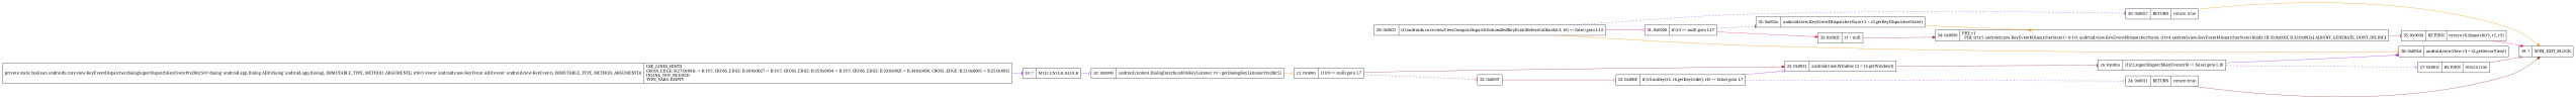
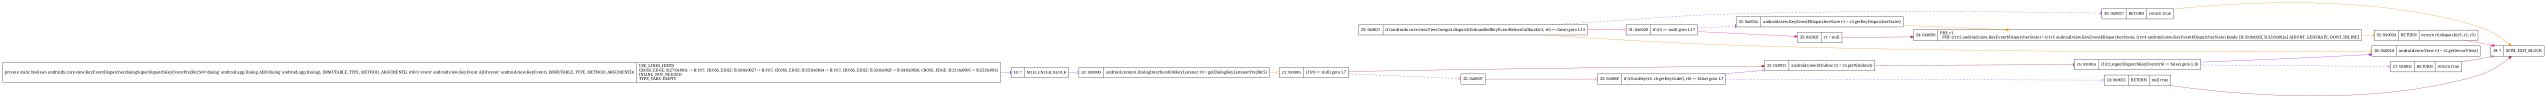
  digraph {
    fontname="Noto Serif"
    rankdir=LR
    node [fontname="Noto Serif" shape=record]
    edge [arrowhead=odot color=purple fontname="Noto Serif"]
    n1 [label="{18\:\ ?|MTH_ENTER_BLOCK\l}"]
    n2 [label="{20\:\ 0x0000|android.content.DialogInterface$OnKeyListener r0 = getDialogKeyListenerPre28(r5)\l}"]
    n3 [label="{21\:\ 0x0005|if (r0 == null) goto L7\l}"]
    n4 [label="{22\:\ 0x0007}"]
    n5 [label="{25\:\ 0x0012|android.view.Window r2 = r5.getWindow()\l}"]
    n6 [label="{23\:\ 0x000f|if (r0.onKey(r5, r6.getKeyCode(), r6) == false) goto L7\l}"]
    n7 [label="{26\:\ 0x001a|if (r2.superDispatchKeyEvent(r6) == false) goto L10\l}"]
-   n8 [label="{24\:\ 0x0011|RETURN\l|return true\l}"]
+   n8 [label="{24\:\ 0x0011|RETURN\l|null true\l}"]
    n9 [label="{19\:\ ?|MTH_EXIT_BLOCK\l}"]
    n10 [label="{27\:\ 0x001c|RETURN\l|return true\l}"]
    n11 [label="{28\:\ 0x001d|android.view.View r3 = r2.getDecorView()\l}"]
    n12 [label="{29\:\ 0x0025|if (androidx.core.view.ViewCompat.dispatchUnhandledKeyEventBeforeCallback(r3, r6) == false) goto L13\l}"]
    n13 [label="{30\:\ 0x0027|RETURN\l|return true\l}"]
    n14 [label="{31\:\ 0x0028|if (r3 == null) goto L17\l}"]
    n15 [label="{32\:\ 0x002a|android.view.KeyEvent$DispatcherState r1 = r3.getKeyDispatcherState()\l}"]
    n16 [label="{33\:\ 0x002f|r1 = null\l}"]
    n17 [label="{34\:\ 0x0030|PHI: r1 \l  PHI: (r1v2 android.view.KeyEvent$DispatcherState) = (r1v1 android.view.KeyEvent$DispatcherState), (r1v4 android.view.KeyEvent$DispatcherState) binds: [B:33:0x002f, B:32:0x002a] A[DONT_GENERATE, DONT_INLINE]\l}"]
    n18 [label="{35\:\ 0x0034|RETURN\l|return r6.dispatch(r5, r1, r5)\l}"]
    n19 [label="{private static boolean androidx.core.view.KeyEventDispatcher.dialogSuperDispatchKeyEventPre28((r5v0 'dialog' android.app.Dialog A[D('dialog' android.app.Dialog), IMMUTABLE_TYPE, METHOD_ARGUMENT]), (r6v0 'event' android.view.KeyEvent A[D('event' android.view.KeyEvent), IMMUTABLE_TYPE, METHOD_ARGUMENT]))  | USE_LINES_HINTS\lCROSS_EDGE: B:27:0x001c \-\> B:19:?, CROSS_EDGE: B:30:0x0027 \-\> B:19:?, CROSS_EDGE: B:35:0x0034 \-\> B:19:?, CROSS_EDGE: B:33:0x002f \-\> B:34:0x0030, CROSS_EDGE: B:21:0x0005 \-\> B:25:0x0012\lINLINE_NOT_NEEDED\lTYPE_VARS: EMPTY\l}"]
    n1 -> n2
    n2 -> n3 [color=darkorange]
    n3 -> n4 [color=brown style=dashed]
    n3 -> n5 [arrowhead=diamond color=brown]
    n4 -> n6 [color=brown]
    n5 -> n7 [arrowhead=tee color=brown]
    n6 -> n5
    n6 -> n8 [style=dashed]
    n7 -> n10 [style=dashed]
    n7 -> n11 [arrowhead=diamond]
    n8 -> n9 [arrowhead=diamond color=brown]
    n10 -> n9 [color=brown]
    n12 -> n11 [arrowhead=tee color=darkorange]
    n12 -> n13 [arrowhead=tee style=dashed]
    n12 -> n14 [color=deeppink]
    n13 -> n9 [arrowhead=diamond color=darkorange]
    n14 -> n15 [arrowhead=tee style=dashed]
    n14 -> n16 [arrowhead=diamond color=deeppink]
    n15 -> n17 [arrowhead=diamond color=darkorange]
    n16 -> n17 [arrowhead=diamond color=brown]
-   n17 -> n18 [arrowhead=tee color=deeppink]
+   n17 -> n18 [arrowhead=tee color=darkorange]
    n18 -> n9 [arrowhead=diamond color=deeppink]
    n19 -> n1 [arrowhead=tee]
  }
